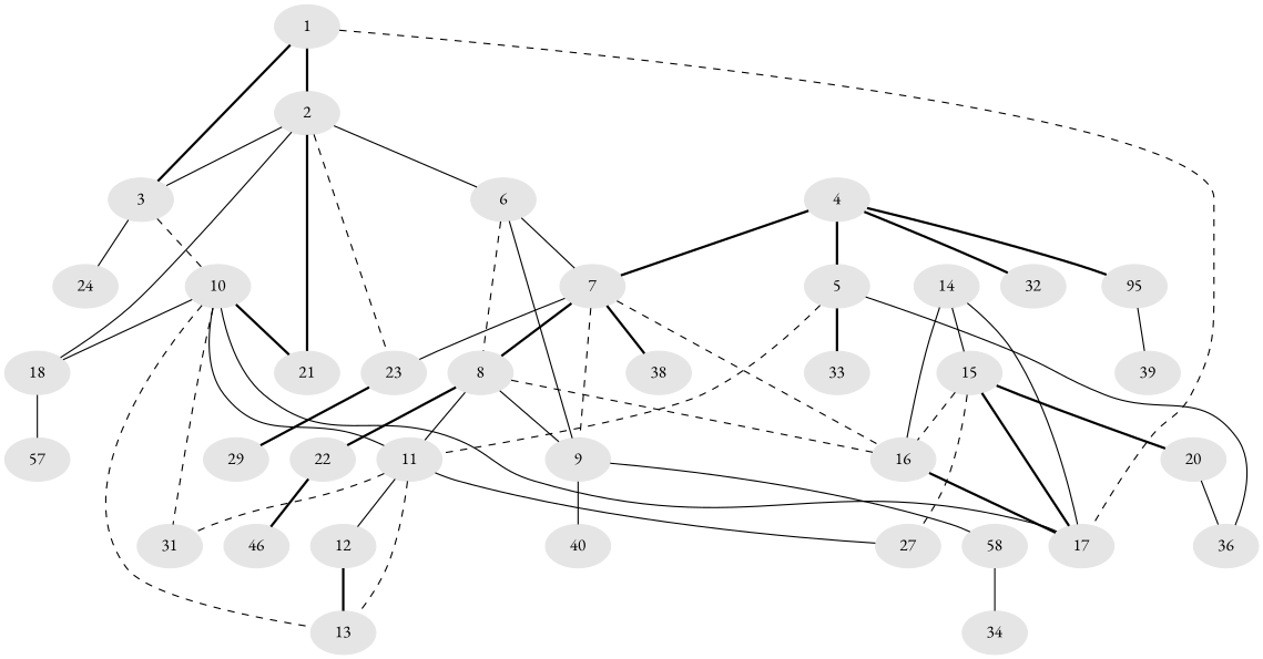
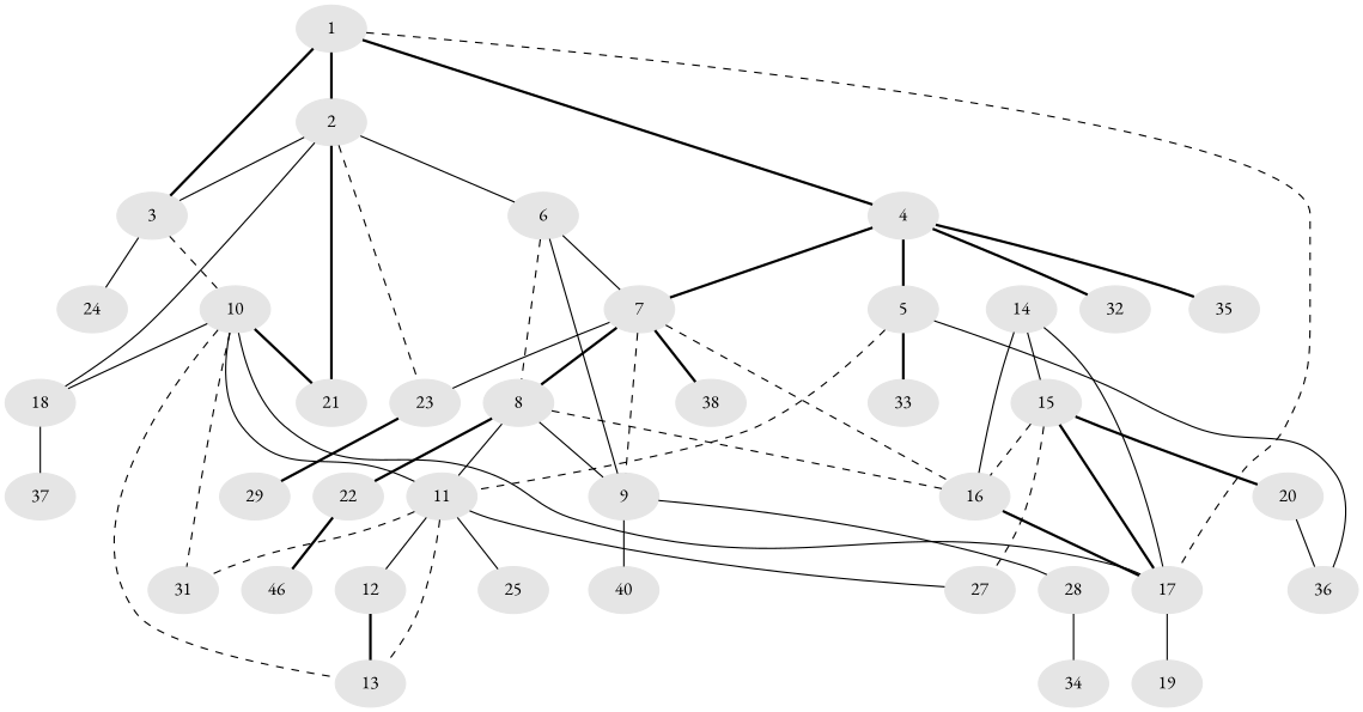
  graph {
    fontname="EB Garamond"
    node [color=gray90 fontname="EB Garamond" style=filled]
    edge [fontname="EB Garamond" style=solid weight=1.0]
    1
    2
    3
    4
    17
    6
    18
    21
    23
    10
    24
    5
    7
    32
-   35 [label=95]
+   35
+   19
    8
    9
-   37 [label=57]
+   37
    29
    11
    13
    31
    33
    36
    16
    38
    14
    15
-   39
    12
+   25
    27
    22
-   28 [label=58]
+   28
    40
    n37 [label=46]
    34
    20
    1 -- 2 [style=bold weight=2.0]
    1 -- 3 [style=bold weight=2.0]
+   1 -- 4 [style=bold]
    1 -- 17 [style=dashed]
    2 -- 3
    2 -- 6
    2 -- 18
    2 -- 21 [style=bold weight=3.0]
    2 -- 23 [style=dashed]
    3 -- 10 [style=dashed]
    3 -- 24
    4 -- 5 [style=bold weight=3.0]
    4 -- 7 [style=bold]
    4 -- 32 [style=bold]
    4 -- 35 [style=bold]
+   17 -- 19 [weight=4.0]
    6 -- 7
    6 -- 8 [style=dashed]
    6 -- 9
    18 -- 37
    23 -- 29 [style=bold]
    10 -- 17
    10 -- 18
    10 -- 21 [style=bold]
    10 -- 11
    10 -- 13 [style=dashed]
    10 -- 31 [style=dashed weight=2.0]
    5 -- 11 [style=dashed]
    5 -- 33 [style=bold]
    5 -- 36
    7 -- 23
    7 -- 8 [style=bold weight=5.0]
    7 -- 9 [style=dashed]
    7 -- 16 [style=dashed]
    7 -- 38 [style=bold]
-   35 -- 39
    8 -- 9
    8 -- 11
    8 -- 16 [style=dashed]
    8 -- 22 [style=bold]
    9 -- 28
    9 -- 40
    11 -- 13 [style=dashed]
    11 -- 31 [style=dashed]
    11 -- 12
+   11 -- 25 [weight=2.0]
    11 -- 27
    16 -- 17 [style=bold]
    14 -- 17
    14 -- 16
    14 -- 15
    15 -- 17 [style=bold]
    15 -- 16 [style=dashed]
    15 -- 27 [style=dashed weight=4.0]
    15 -- 20 [style=bold]
    12 -- 13 [style=bold]
    22 -- n37 [style=bold]
    28 -- 34
    20 -- 36
  }
